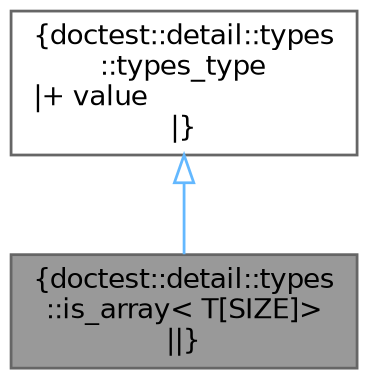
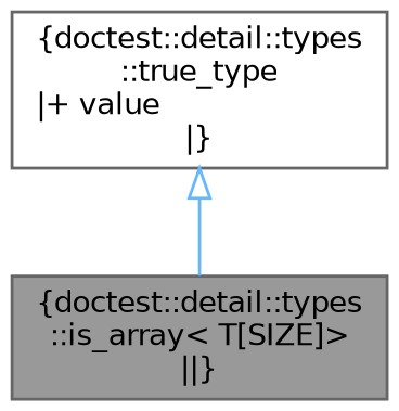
  digraph {
    node [color=gray40 fontname=Helvetica fontsize=10 shape=box style=filled]
    n1 [fillcolor=grey60 fontcolor=black height=0.2 label="{doctest::detail::types\l::is_array\< T[SIZE]\>\n||}" width=0.4]
-   n2 [fillcolor=white height=0.2 label="{doctest::detail::types\l::types_type\n|+ value\l|}" width=0.4]
+   n2 [fillcolor=white height=0.2 label="{doctest::detail::types\l::true_type\n|+ value\l|}" width=0.4]
    n2 -> n1 [arrowtail=onormal color=steelblue1 dir=back fontname=Helvetica fontsize=10 labelfontname=Helvetica labelfontsize=10 style=solid]
  }
